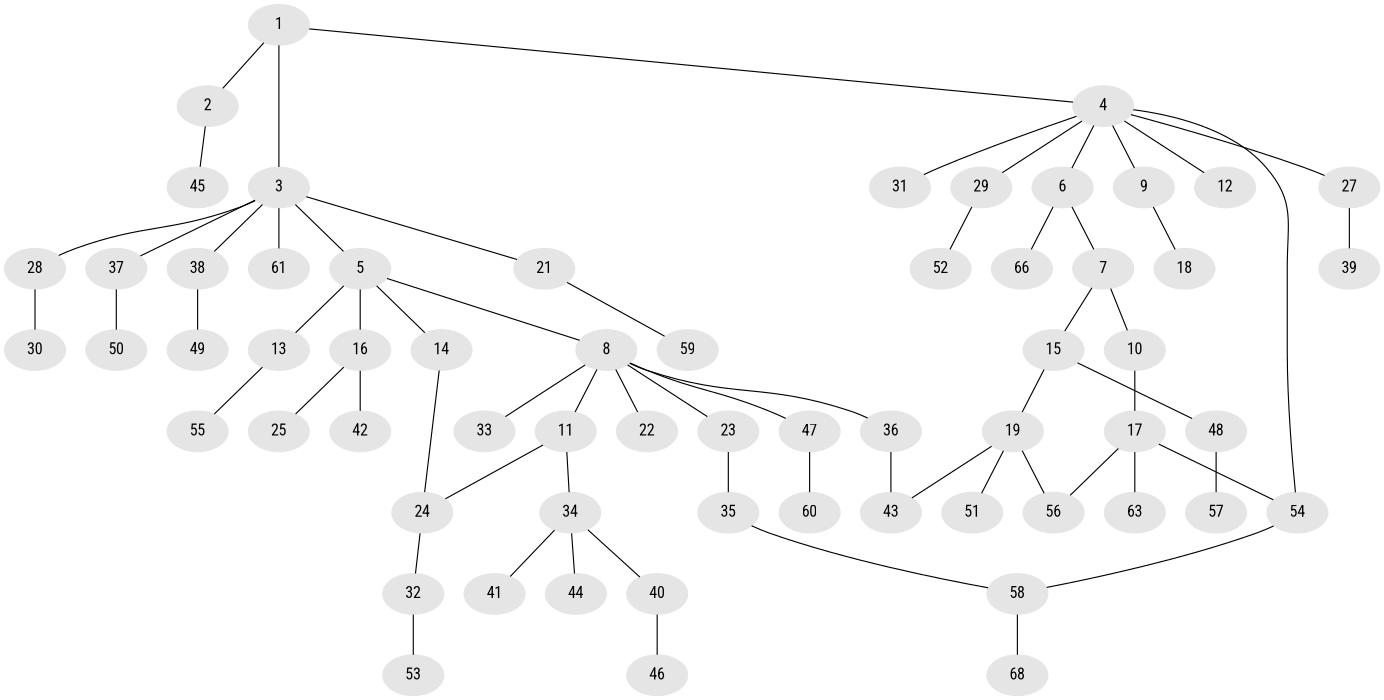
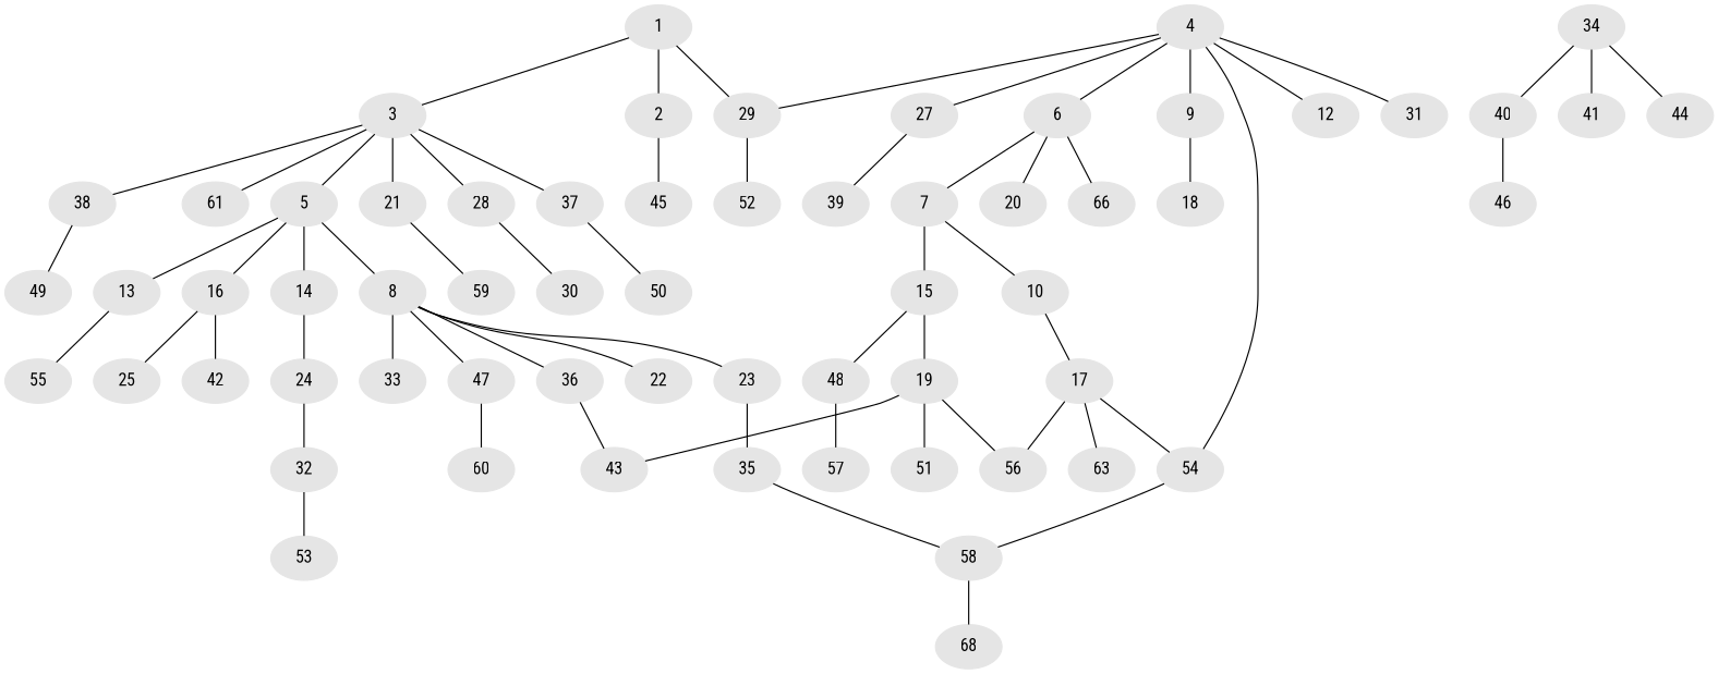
  graph {
    fontname="Roboto Condensed"
    node [color=gray90 fontname="Roboto Condensed" style=filled]
    edge [fontname="Roboto Condensed"]
    1
    2
    3
    4
    45
    5
    21
    28
    37
    38
    61
    6
    9
    12
    27
    29
    31
    54
    8
    13
    14
    16
    59
    30
    50
    49
    7
+   20
    n29 [label=66]
    18
    39
    52
    58
-   11
    22
    23
    33
    36
    47
    55
    24
    25
    42
    10
    15
    17
    19
    48
    34
    35
    43
    60
    56
    63
    32
    40
    41
    44
    51
    57
    53
    46
    n63 [label=68]
    1 -- 2
    1 -- 3
-   1 -- 4
+   1 -- 29
    2 -- 45
    3 -- 5
    3 -- 21
    3 -- 28
    3 -- 37
    3 -- 38
    3 -- 61
    4 -- 6
    4 -- 9
    4 -- 12
    4 -- 27
    4 -- 29
    4 -- 31
    4 -- 54
    5 -- 8
    5 -- 13
    5 -- 14
    5 -- 16
    21 -- 59
    28 -- 30
    37 -- 50
    38 -- 49
    6 -- 7
+   6 -- 20
    6 -- n29
    9 -- 18
    27 -- 39
    29 -- 52
    54 -- 58
-   8 -- 11
    8 -- 22
    8 -- 23
    8 -- 33
    8 -- 36
    8 -- 47
    13 -- 55
    14 -- 24
    16 -- 25
    16 -- 42
    7 -- 10
    7 -- 15
    58 -- n63
-   11 -- 24
-   11 -- 34
    23 -- 35
    36 -- 43
    47 -- 60
    24 -- 32
    10 -- 17
    15 -- 19
    15 -- 48
    17 -- 54
    17 -- 56
    17 -- 63
    19 -- 43
    19 -- 56
    19 -- 51
    48 -- 57
    34 -- 40
    34 -- 41
    34 -- 44
    35 -- 58
    32 -- 53
    40 -- 46
  }
